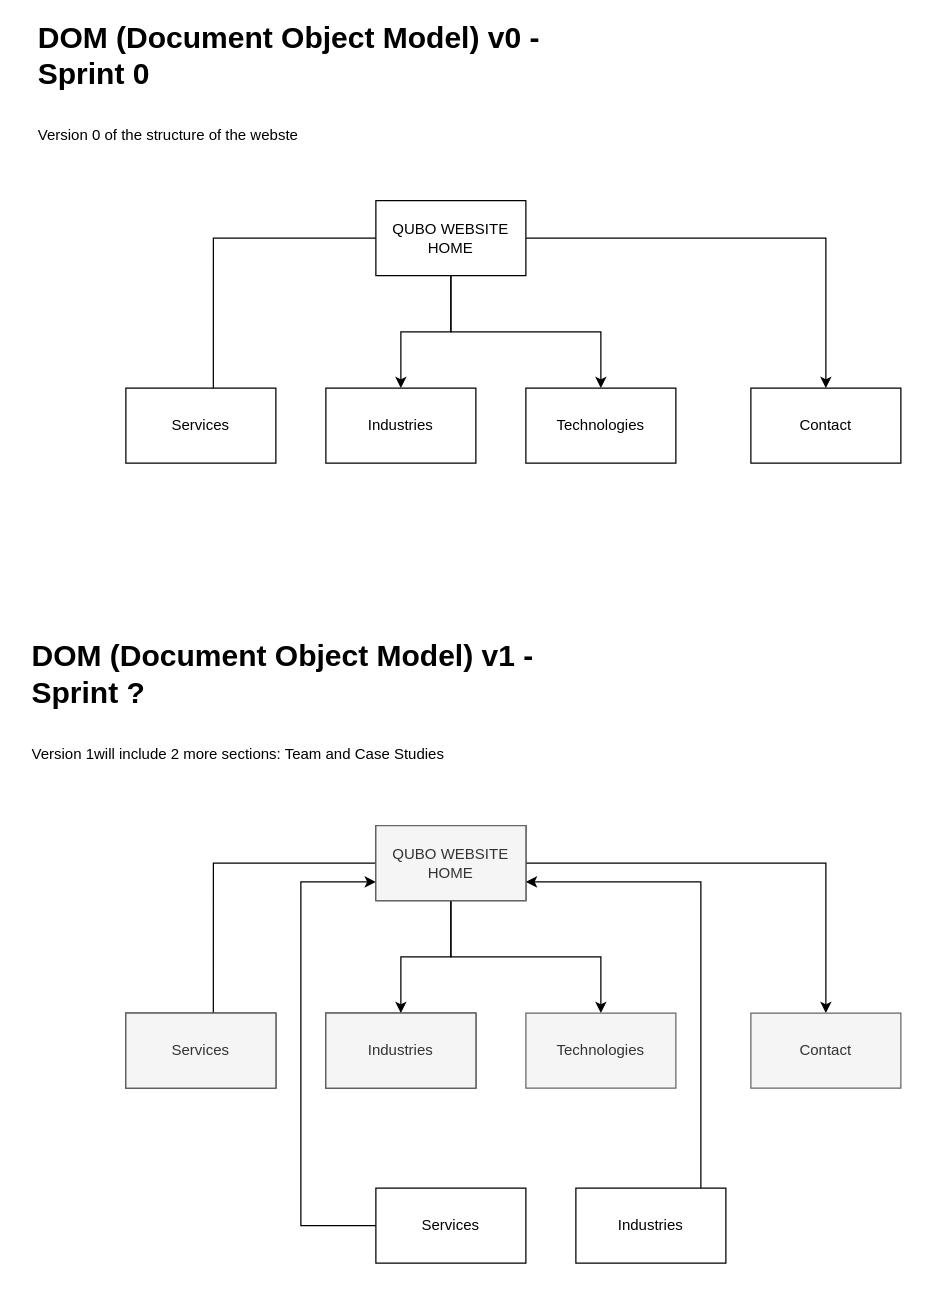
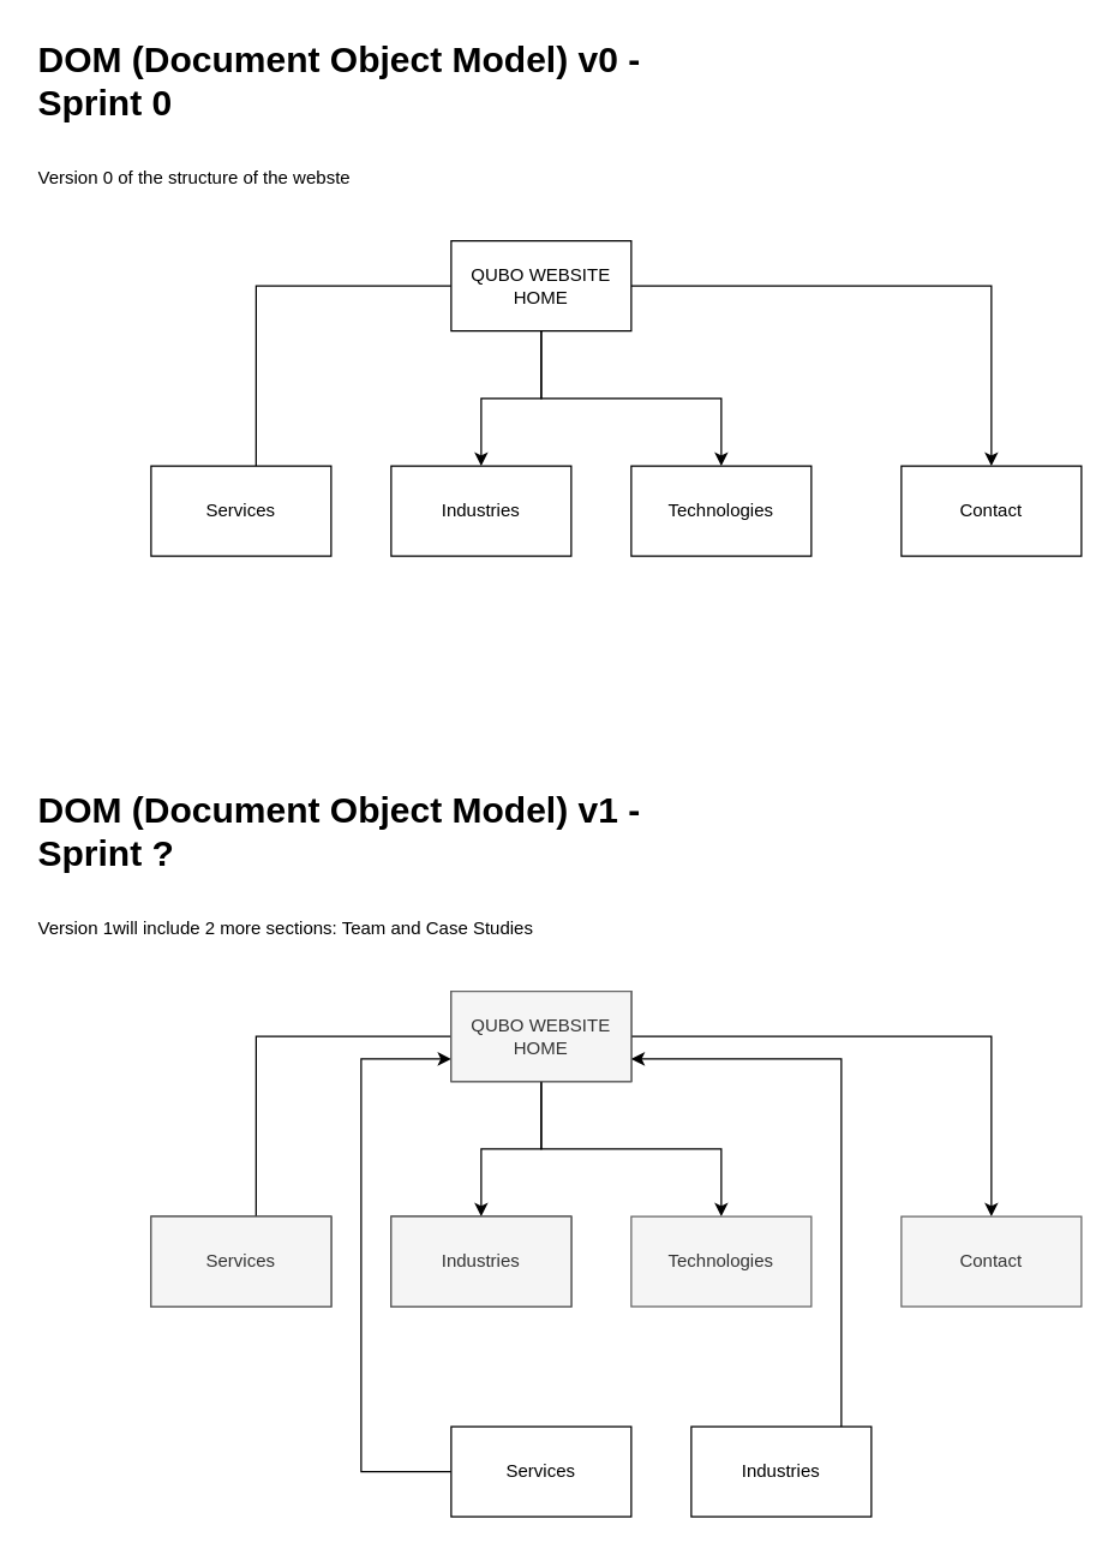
  <mxCell id="0" />
  <mxCell id="1" parent="0" />
  <mxCell id="2" style="edgeStyle=orthogonalEdgeStyle;rounded=0;orthogonalLoop=1;jettySize=auto;html=1;entryX=0.5;entryY=0;entryDx=0;entryDy=0;" parent="1" source="6" target="8" edge="1"><mxGeometry relative="1" as="geometry" /></mxCell>
  <mxCell id="3" style="edgeStyle=orthogonalEdgeStyle;rounded=0;orthogonalLoop=1;jettySize=auto;html=1;entryX=0.583;entryY=0.167;entryDx=0;entryDy=0;entryPerimeter=0;" parent="1" source="6" target="7" edge="1"><mxGeometry relative="1" as="geometry" /></mxCell>
  <mxCell id="4" style="edgeStyle=orthogonalEdgeStyle;rounded=0;orthogonalLoop=1;jettySize=auto;html=1;" parent="1" source="6" target="9" edge="1"><mxGeometry relative="1" as="geometry" /></mxCell>
  <mxCell id="5" style="edgeStyle=orthogonalEdgeStyle;rounded=0;orthogonalLoop=1;jettySize=auto;html=1;" parent="1" source="6" target="10" edge="1"><mxGeometry relative="1" as="geometry" /></mxCell>
  <mxCell id="6" value="QUBO WEBSITE HOME" style="rounded=0;whiteSpace=wrap;html=1;" parent="1" vertex="1"><mxGeometry x="300" y="160" width="120" height="60" as="geometry" /></mxCell>
  <mxCell id="7" value="Services" style="rounded=0;whiteSpace=wrap;html=1;" parent="1" vertex="1"><mxGeometry x="100" y="310" width="120" height="60" as="geometry" /></mxCell>
  <mxCell id="8" value="Industries" style="rounded=0;whiteSpace=wrap;html=1;" parent="1" vertex="1"><mxGeometry x="260" y="310" width="120" height="60" as="geometry" /></mxCell>
  <mxCell id="9" value="Technologies" style="rounded=0;whiteSpace=wrap;html=1;" parent="1" vertex="1"><mxGeometry x="420" y="310" width="120" height="60" as="geometry" /></mxCell>
  <mxCell id="10" value="Contact" style="rounded=0;whiteSpace=wrap;html=1;" parent="1" vertex="1"><mxGeometry x="600" y="310" width="120" height="60" as="geometry" /></mxCell>
- <mxCell id="11" value="&lt;h1&gt;&lt;span style=&quot;background-color: initial;&quot;&gt;DOM (Document Object Model) v0 - Sprint 0&lt;/span&gt;&lt;/h1&gt;&lt;h1&gt;&lt;span style=&quot;background-color: initial; font-size: 12px; font-weight: normal;&quot;&gt;Version 0 of the structure of the webste&lt;/span&gt;&lt;br&gt;&lt;/h1&gt;" style="text;html=1;strokeColor=none;fillColor=none;spacing=5;spacingTop=-20;whiteSpace=wrap;overflow=hidden;rounded=0;" parent="1" vertex="1"><mxGeometry x="25" y="10" width="450" height="120" as="geometry" /></mxCell>
+ <mxCell id="11" value="&lt;h1&gt;&lt;span style=&quot;background-color: initial;&quot;&gt;DOM (Document Object Model) v0 - Sprint 0&lt;/span&gt;&lt;/h1&gt;&lt;h1&gt;&lt;span style=&quot;background-color: initial; font-size: 12px; font-weight: normal;&quot;&gt;Version 0 of the structure of the webste&lt;/span&gt;&lt;br&gt;&lt;/h1&gt;" style="text;html=1;strokeColor=none;fillColor=none;spacing=5;spacingTop=-20;whiteSpace=wrap;overflow=hidden;rounded=0;" parent="1" vertex="1"><mxGeometry x="20" y="20" width="450" height="120" as="geometry" /></mxCell>
  <mxCell id="12" style="edgeStyle=orthogonalEdgeStyle;rounded=0;orthogonalLoop=1;jettySize=auto;html=1;entryX=0.5;entryY=0;entryDx=0;entryDy=0;" parent="1" source="16" target="18" edge="1"><mxGeometry relative="1" as="geometry" /></mxCell>
  <mxCell id="13" style="edgeStyle=orthogonalEdgeStyle;rounded=0;orthogonalLoop=1;jettySize=auto;html=1;entryX=0.583;entryY=0.167;entryDx=0;entryDy=0;entryPerimeter=0;" parent="1" source="16" target="17" edge="1"><mxGeometry relative="1" as="geometry" /></mxCell>
  <mxCell id="14" style="edgeStyle=orthogonalEdgeStyle;rounded=0;orthogonalLoop=1;jettySize=auto;html=1;" parent="1" source="16" target="19" edge="1"><mxGeometry relative="1" as="geometry" /></mxCell>
  <mxCell id="15" style="edgeStyle=orthogonalEdgeStyle;rounded=0;orthogonalLoop=1;jettySize=auto;html=1;" parent="1" source="16" target="20" edge="1"><mxGeometry relative="1" as="geometry" /></mxCell>
  <mxCell id="16" value="QUBO WEBSITE HOME" style="rounded=0;whiteSpace=wrap;html=1;" parent="1" vertex="1"><mxGeometry x="300" y="660" width="120" height="60" as="geometry" /></mxCell>
  <mxCell id="17" value="Services" style="rounded=0;whiteSpace=wrap;html=1;" parent="1" vertex="1"><mxGeometry x="100" y="810" width="120" height="60" as="geometry" /></mxCell>
  <mxCell id="18" value="Industries" style="rounded=0;whiteSpace=wrap;html=1;" parent="1" vertex="1"><mxGeometry x="260" y="810" width="120" height="60" as="geometry" /></mxCell>
  <mxCell id="19" value="Technologies" style="rounded=0;whiteSpace=wrap;html=1;fillColor=#f5f5f5;fontColor=#333333;strokeColor=#666666;" parent="1" vertex="1"><mxGeometry x="420" y="810" width="120" height="60" as="geometry" /></mxCell>
  <mxCell id="20" value="Contact" style="rounded=0;whiteSpace=wrap;html=1;fillColor=#f5f5f5;fontColor=#333333;strokeColor=#666666;" parent="1" vertex="1"><mxGeometry x="600" y="810" width="120" height="60" as="geometry" /></mxCell>
- <mxCell id="21" value="&lt;h1&gt;&lt;span style=&quot;background-color: initial;&quot;&gt;DOM (Document Object Model) v1 - Sprint ?&lt;/span&gt;&lt;/h1&gt;&lt;h1&gt;&lt;span style=&quot;background-color: initial; font-size: 12px; font-weight: normal;&quot;&gt;Version 1will include 2 more sections: Team and Case Studies&lt;/span&gt;&lt;br&gt;&lt;/h1&gt;" style="text;html=1;strokeColor=none;fillColor=none;spacing=5;spacingTop=-20;whiteSpace=wrap;overflow=hidden;rounded=0;" parent="1" vertex="1"><mxGeometry x="20" y="505" width="450" height="120" as="geometry" /></mxCell>
+ <mxCell id="21" value="&lt;h1&gt;&lt;span style=&quot;background-color: initial;&quot;&gt;DOM (Document Object Model) v1 - Sprint ?&lt;/span&gt;&lt;/h1&gt;&lt;h1&gt;&lt;span style=&quot;background-color: initial; font-size: 12px; font-weight: normal;&quot;&gt;Version 1will include 2 more sections: Team and Case Studies&lt;/span&gt;&lt;br&gt;&lt;/h1&gt;" style="text;html=1;strokeColor=none;fillColor=none;spacing=5;spacingTop=-20;whiteSpace=wrap;overflow=hidden;rounded=0;" parent="1" vertex="1"><mxGeometry x="20" y="520" width="450" height="120" as="geometry" /></mxCell>
  <mxCell id="22" style="edgeStyle=orthogonalEdgeStyle;rounded=0;orthogonalLoop=1;jettySize=auto;html=1;entryX=0;entryY=0.75;entryDx=0;entryDy=0;" parent="1" source="23" target="26" edge="1"><mxGeometry relative="1" as="geometry"><Array as="points"><mxPoint x="240" y="980" /><mxPoint x="240" y="705" /></Array></mxGeometry></mxCell>
  <mxCell id="23" value="Services" style="rounded=0;whiteSpace=wrap;html=1;" parent="1" vertex="1"><mxGeometry x="300" y="950" width="120" height="60" as="geometry" /></mxCell>
  <mxCell id="24" style="edgeStyle=orthogonalEdgeStyle;rounded=0;orthogonalLoop=1;jettySize=auto;html=1;entryX=1;entryY=0.75;entryDx=0;entryDy=0;" parent="1" source="25" target="26" edge="1"><mxGeometry relative="1" as="geometry"><Array as="points"><mxPoint x="560" y="705" /></Array></mxGeometry></mxCell>
  <mxCell id="25" value="Industries" style="rounded=0;whiteSpace=wrap;html=1;" parent="1" vertex="1"><mxGeometry x="460" y="950" width="120" height="60" as="geometry" /></mxCell>
  <mxCell id="26" value="QUBO WEBSITE HOME" style="rounded=0;whiteSpace=wrap;html=1;fillColor=#f5f5f5;fontColor=#333333;strokeColor=#666666;" parent="1" vertex="1"><mxGeometry x="300" y="660" width="120" height="60" as="geometry" /></mxCell>
  <mxCell id="27" value="Services" style="rounded=0;whiteSpace=wrap;html=1;fillColor=#f5f5f5;fontColor=#333333;strokeColor=#666666;" parent="1" vertex="1"><mxGeometry x="100" y="810" width="120" height="60" as="geometry" /></mxCell>
  <mxCell id="28" value="Industries" style="rounded=0;whiteSpace=wrap;html=1;fillColor=#f5f5f5;fontColor=#333333;strokeColor=#666666;" parent="1" vertex="1"><mxGeometry x="260" y="810" width="120" height="60" as="geometry" /></mxCell>
